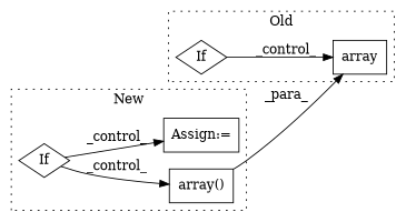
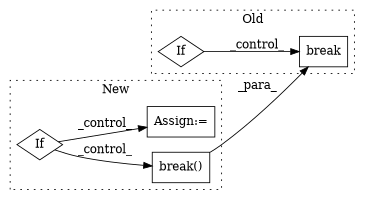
  digraph {
    rankdir=LR
    node [a=96 l=3 shape=box]
-   n1 [a=94 l=5 label=array s=8017]
+   n1 [a=94 l=5 label=break s=8017]
    n2 [label=If s=7982 shape=diamond]
-   n3 [a=75 l="9,1" label="array()" s="8215,8235"]
+   n3 [a=75 l="9,1" label="break()" s="8215,8235"]
    n4 [a=68 label="Assign:=" s=8267]
    n5 [label=If s=7812 shape=diamond]
    subgraph cluster_1 {
      label=Old
      style=dotted
      n1
      n2
    }
    subgraph cluster_2 {
      label=New
      style=dotted
      n3
      n4
      n5
    }
    n2 -> n1 [label=_control_]
    n3 -> n1 [label=_para_]
    n5 -> n3 [label=_control_]
    n5 -> n4 [label=_control_]
  }
